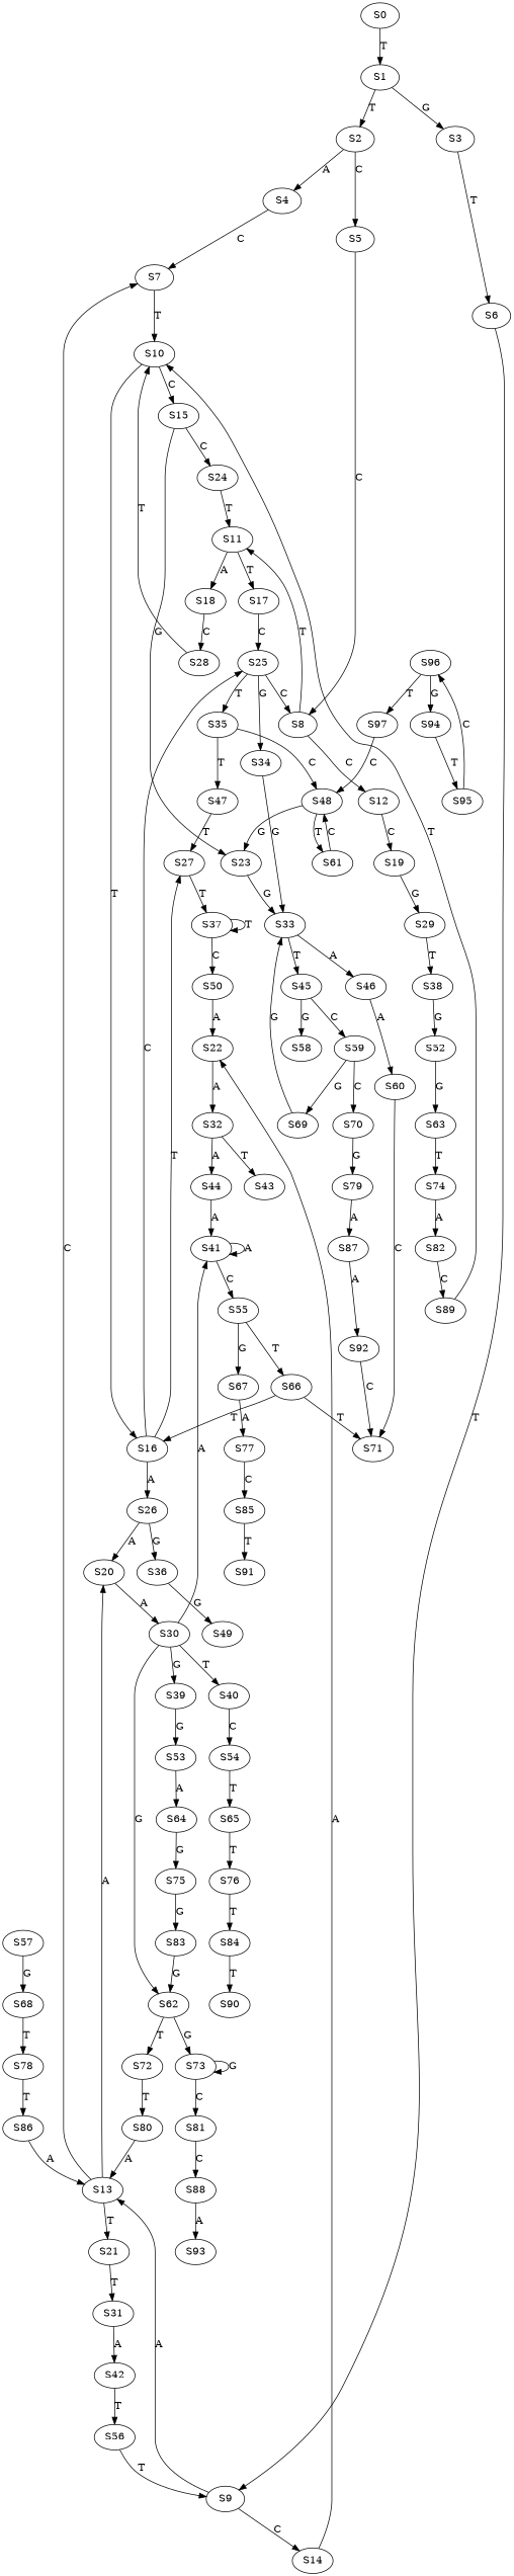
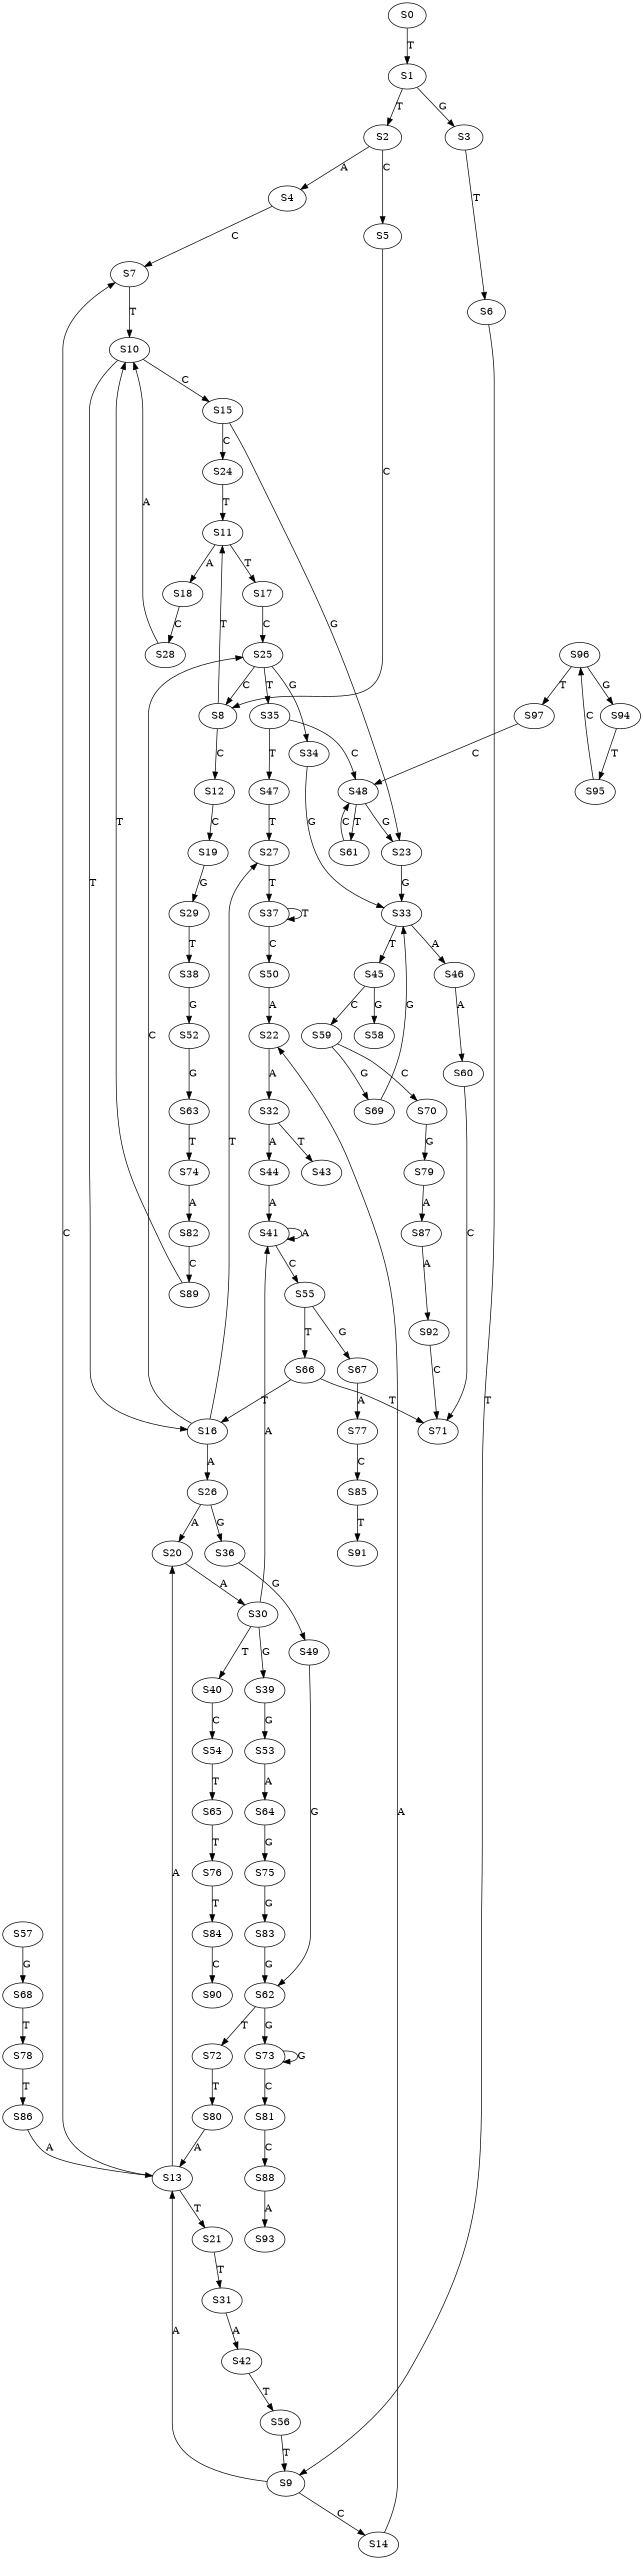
  strict digraph {
    S0
    S1
    S2
    S3
    S4
    S5
    S6
    S7
    S8
    S9
    S10
    S11
    S12
    S13
    S14
    S15
    S16
    S17
    S18
    S19
    S20
    S21
    S22
    S23
    S24
    S25
    S26
    S27
    S28
    S29
    S30
    S31
    S32
    S33
    S34
    S35
    S36
    S37
    S38
    S39
    S40
    S41
    S42
    S43
    S44
    S45
    S46
    S47
    S48
    S49
    S50
    S52
    S53
    S54
    S55
    S56
    S58
    S59
    S60
    S61
    S62
    S63
    S64
    S65
    S66
    S67
    S57
    S68
    S69
    S70
    S71
    S72
    S73
    S74
    S75
    S76
    S77
    S78
    S79
    S80
    S81
    S82
    S83
    S84
    S85
    S86
    S87
    S88
    S89
    S90
    S91
    S92
    S93
    S94
    S95
    S96
    S97
    S0 -> S1 [label=T]
    S1 -> S2 [label=T]
    S1 -> S3 [label=G]
    S2 -> S4 [label=A]
    S2 -> S5 [label=C]
    S3 -> S6 [label=T]
    S4 -> S7 [label=C]
    S5 -> S8 [label=C]
    S6 -> S9 [label=T]
    S7 -> S10 [label=T]
    S8 -> S11 [label=T]
    S8 -> S12 [label=C]
    S9 -> S13 [label=A]
    S9 -> S14 [label=C]
    S10 -> S15 [label=C]
    S10 -> S16 [label=T]
    S11 -> S17 [label=T]
    S11 -> S18 [label=A]
    S12 -> S19 [label=C]
    S13 -> S7 [label=C]
    S13 -> S20 [label=A]
    S13 -> S21 [label=T]
    S14 -> S22 [label=A]
    S15 -> S23 [label=G]
    S15 -> S24 [label=C]
    S16 -> S25 [label=C]
    S16 -> S26 [label=A]
    S16 -> S27 [label=T]
    S17 -> S25 [label=C]
    S18 -> S28 [label=C]
    S19 -> S29 [label=G]
    S20 -> S30 [label=A]
    S21 -> S31 [label=T]
    S22 -> S32 [label=A]
    S23 -> S33 [label=G]
    S24 -> S11 [label=T]
    S25 -> S8 [label=C]
    S25 -> S34 [label=G]
    S25 -> S35 [label=T]
    S26 -> S20 [label=A]
    S26 -> S36 [label=G]
    S27 -> S37 [label=T]
-   S28 -> S10 [label=T]
+   S28 -> S10 [label=A]
    S29 -> S38 [label=T]
    S30 -> S39 [label=G]
    S30 -> S40 [label=T]
    S30 -> S41 [label=A]
    S31 -> S42 [label=A]
    S32 -> S43 [label=T]
    S32 -> S44 [label=A]
    S33 -> S45 [label=T]
    S33 -> S46 [label=A]
    S34 -> S33 [label=G]
    S35 -> S47 [label=T]
    S35 -> S48 [label=C]
    S36 -> S49 [label=G]
    S37 -> S37 [label=T]
    S37 -> S50 [label=C]
    S38 -> S52 [label=G]
    S39 -> S53 [label=G]
    S40 -> S54 [label=C]
    S41 -> S41 [label=A]
    S41 -> S55 [label=C]
    S42 -> S56 [label=T]
    S44 -> S41 [label=A]
    S45 -> S58 [label=G]
    S45 -> S59 [label=C]
    S46 -> S60 [label=A]
    S47 -> S27 [label=T]
    S48 -> S23 [label=G]
    S48 -> S61 [label=T]
-   S30 -> S62 [label=G]
+   S49 -> S62 [label=G]
    S50 -> S22 [label=A]
    S52 -> S63 [label=G]
    S53 -> S64 [label=A]
    S54 -> S65 [label=T]
    S55 -> S66 [label=T]
    S55 -> S67 [label=G]
    S56 -> S9 [label=T]
    S59 -> S69 [label=G]
    S59 -> S70 [label=C]
    S60 -> S71 [label=C]
    S61 -> S48 [label=C]
    S62 -> S72 [label=T]
    S62 -> S73 [label=G]
    S63 -> S74 [label=T]
    S64 -> S75 [label=G]
    S65 -> S76 [label=T]
    S66 -> S16 [label=T]
    S66 -> S71 [label=T]
    S67 -> S77 [label=A]
    S57 -> S68 [label=G]
    S68 -> S78 [label=T]
    S69 -> S33 [label=G]
    S70 -> S79 [label=G]
    S72 -> S80 [label=T]
    S73 -> S73 [label=G]
    S73 -> S81 [label=C]
    S74 -> S82 [label=A]
    S75 -> S83 [label=G]
    S76 -> S84 [label=T]
    S77 -> S85 [label=C]
    S78 -> S86 [label=T]
    S79 -> S87 [label=A]
    S80 -> S13 [label=A]
    S81 -> S88 [label=C]
    S82 -> S89 [label=C]
    S83 -> S62 [label=G]
-   S84 -> S90 [label=T]
+   S84 -> S90 [label=C]
    S85 -> S91 [label=T]
    S86 -> S13 [label=A]
    S87 -> S92 [label=A]
    S88 -> S93 [label=A]
    S89 -> S10 [label=T]
    S92 -> S71 [label=C]
    S94 -> S95 [label=T]
    S95 -> S96 [label=C]
    S96 -> S94 [label=G]
    S96 -> S97 [label=T]
    S97 -> S48 [label=C]
  }
